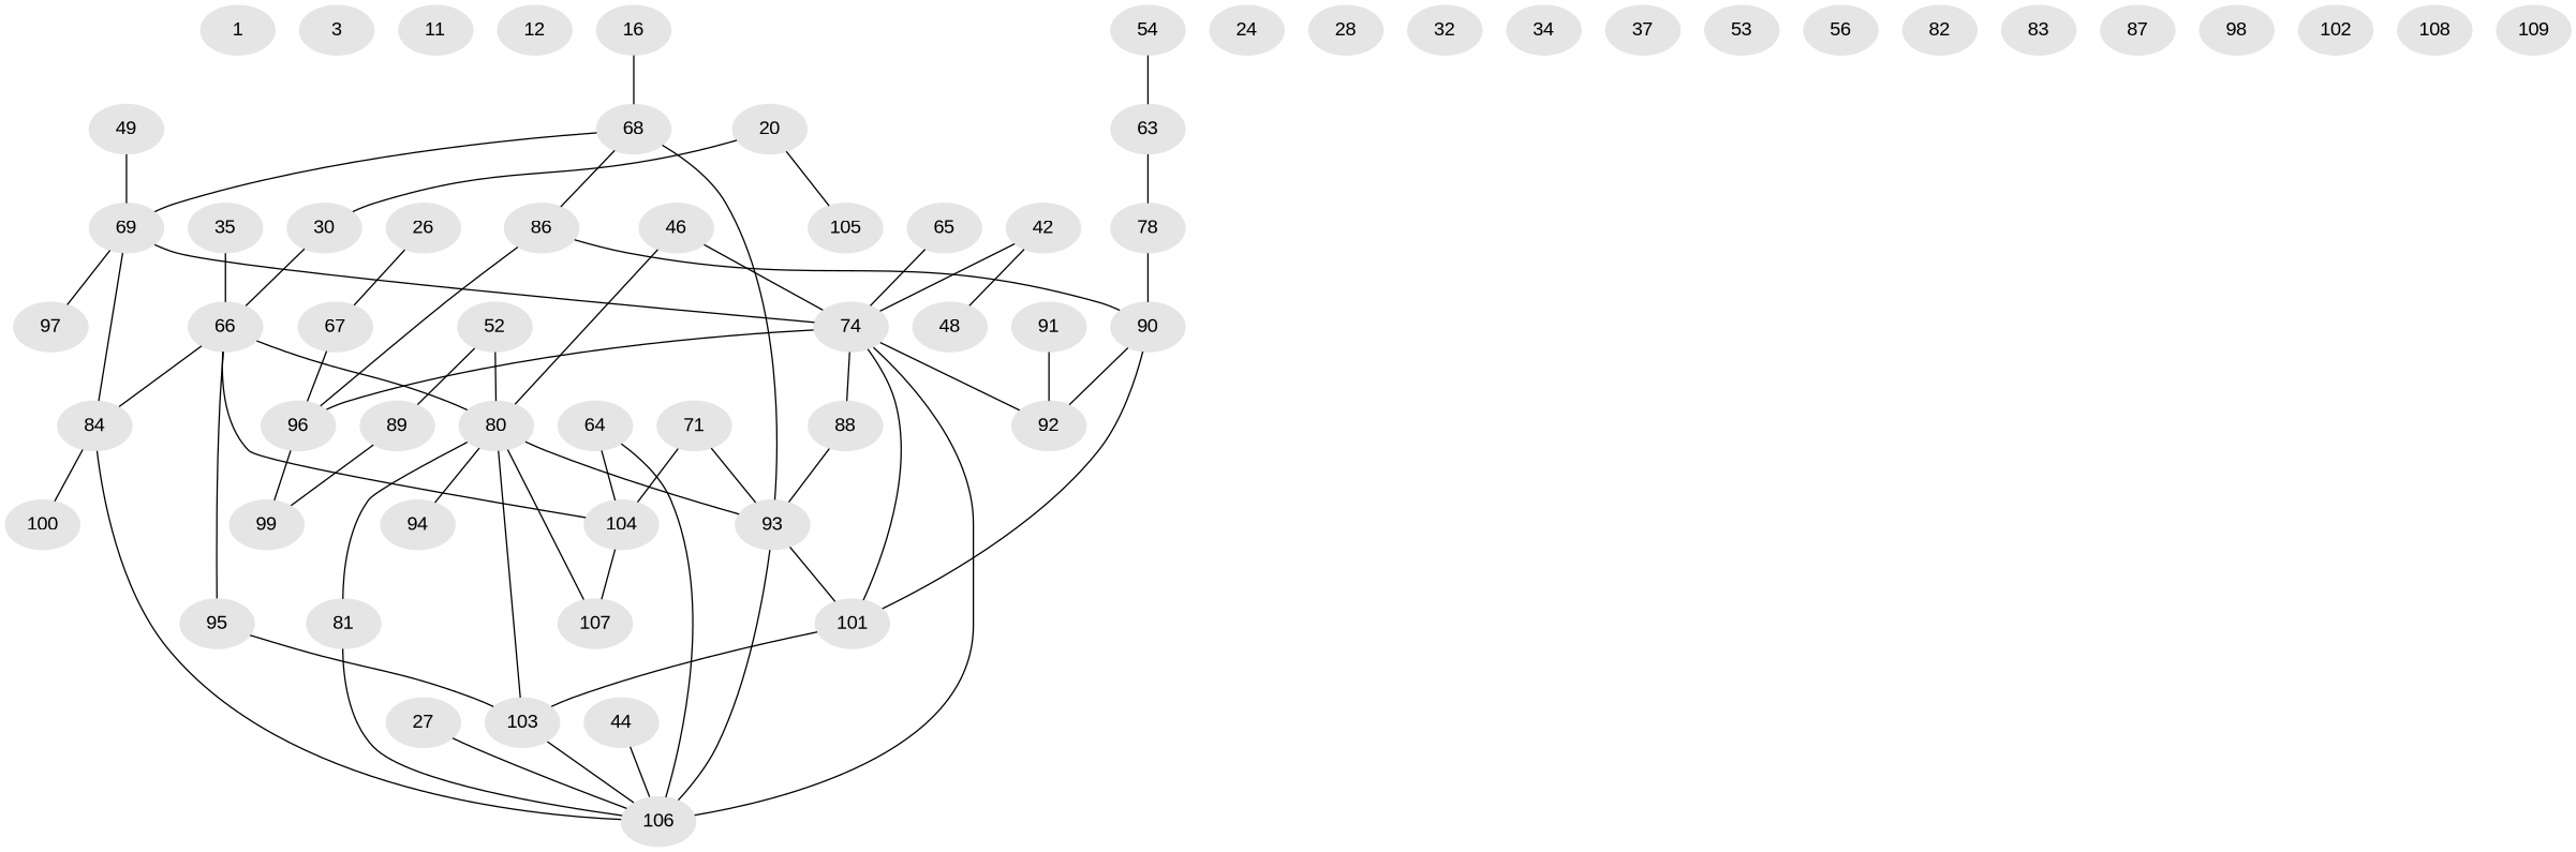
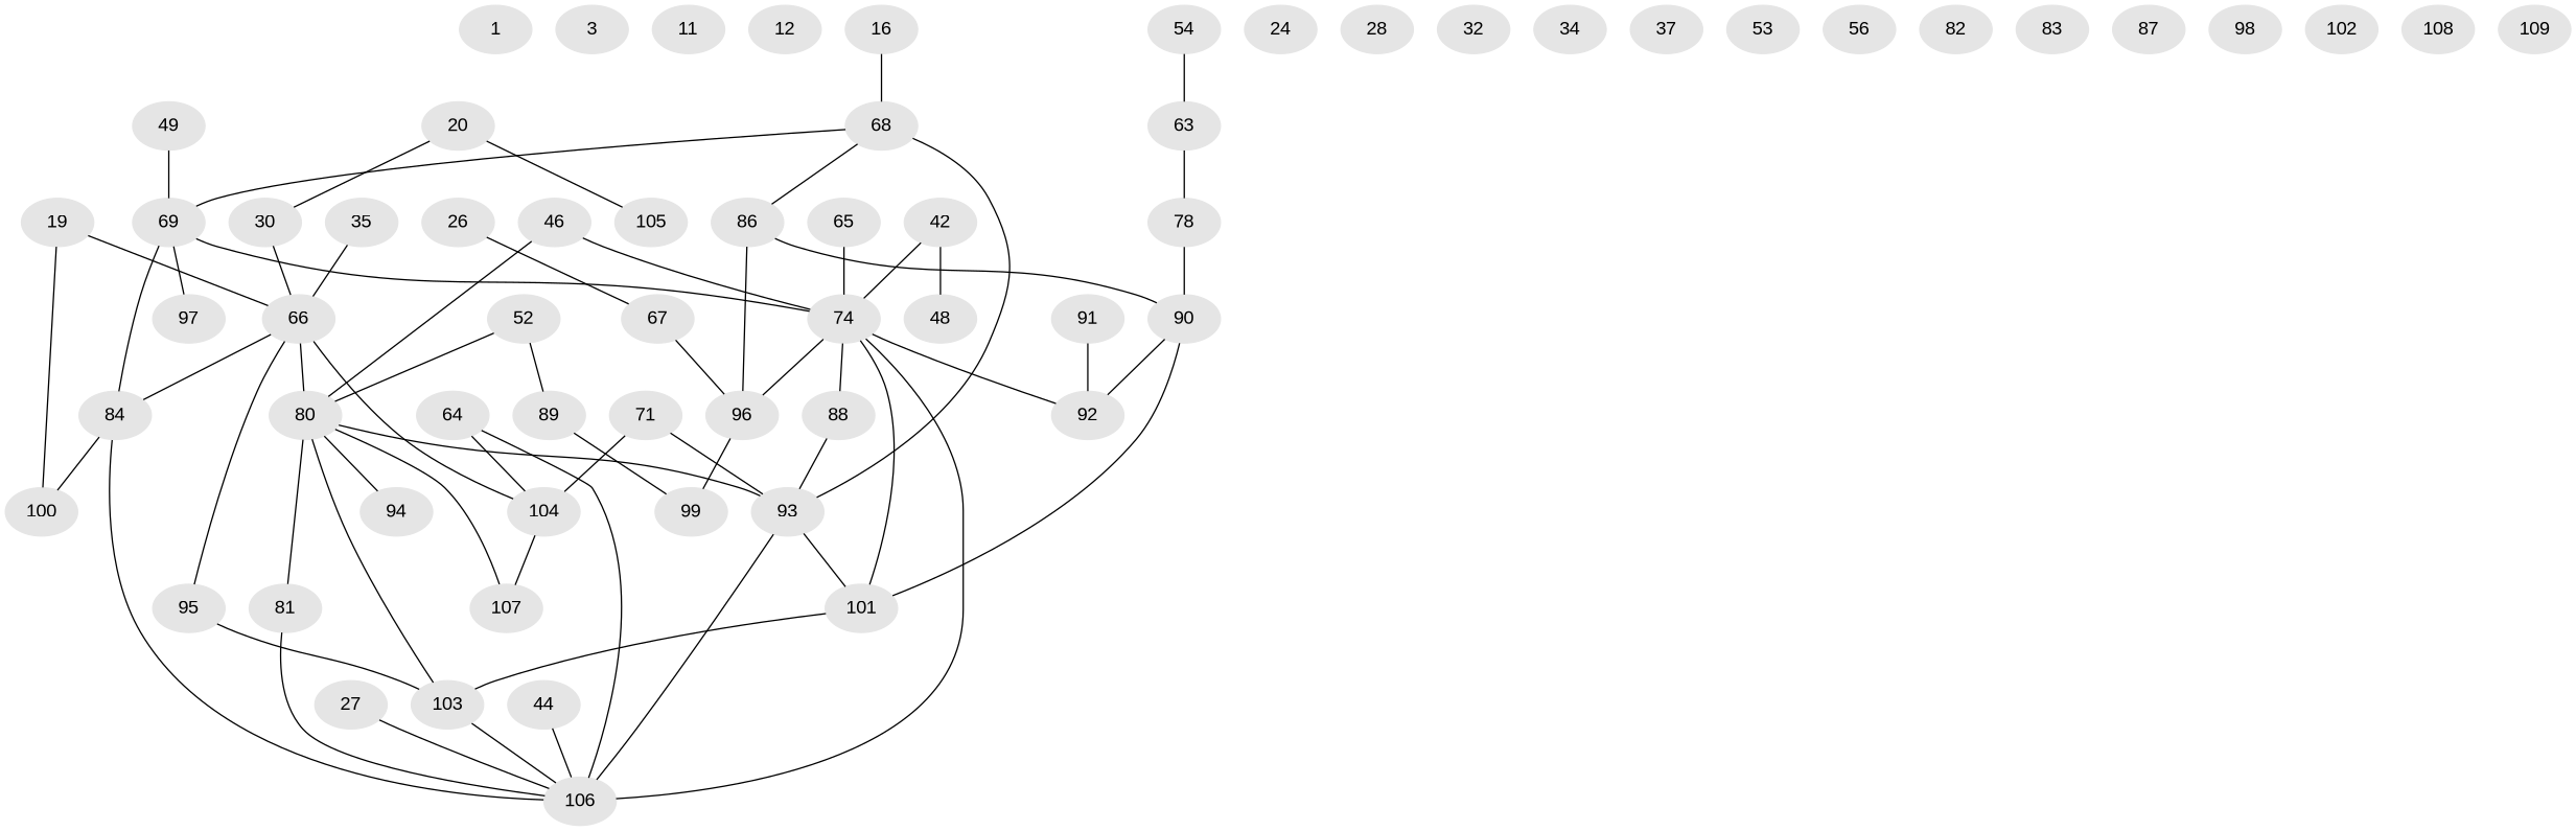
  graph {
    fontname="Liberation Sans"
    node [color=gray90 fontname="Liberation Sans" style=filled]
    edge [fontname="Liberation Sans"]
    1
    3
    11
    12
    16
    68
    69
    86 [super="+33"]
    93 [super="+57"]
    66 [super="+36"]
    80 [super="+62"]
    104
    84 [super="+31+77+75"]
    95
+   19
    100
    20
    30
    105
    24
    26
    67
    96 [super="+18+85"]
    106 [super="+9+76"]
    27
    28
    32
    34
    35
    37
    92 [super="+79"]
    91
    42 [super="+39"]
    48 [super="+23"]
    74 [super="+17+72"]
    88 [super="+10+60"]
    101 [super="+5+59"]
    44
    46
    81
    94
    103 [super="+8"]
    107 [super="+4"]
    49
    97
    52
    89
    99 [super="+43"]
    53
    54
    63
    78 [super="+13"]
    56
    90 [super="+73+6"]
    64 [super="+41"]
    65
    71
    82
    83
    87
    98
    102
    108
    109
    16 -- 68
    68 -- 69
    68 -- 86
    68 -- 93 [weight=2]
    69 -- 84
    69 -- 74
    69 -- 97
    86 -- 96 [weight=2]
    86 -- 90
    93 -- 106
    93 -- 101
    66 -- 80 [weight=2]
    66 -- 104
    66 -- 84
    66 -- 95
    80 -- 93
    80 -- 81
    80 -- 94
    80 -- 103
    80 -- 107
    104 -- 107
    84 -- 100
    84 -- 106
    95 -- 103
+   19 -- 66
+   19 -- 100
    20 -- 30
    20 -- 105
    30 -- 66
    26 -- 67
    67 -- 96
    96 -- 99
    27 -- 106
    35 -- 66
    91 -- 92
    42 -- 48
    42 -- 74
    74 -- 96 [weight=2]
    74 -- 106 [weight=2]
    74 -- 92 [weight=2]
    74 -- 88
    74 -- 101
    88 -- 93
    101 -- 103
    44 -- 106
    46 -- 80
    46 -- 74
    81 -- 106
    103 -- 106
    49 -- 69
    52 -- 80
    52 -- 89
    89 -- 99
    54 -- 63
    63 -- 78
    78 -- 90
    90 -- 92
    90 -- 101
    64 -- 104
    64 -- 106 [weight=2]
    65 -- 74
    71 -- 93
    71 -- 104
  }
